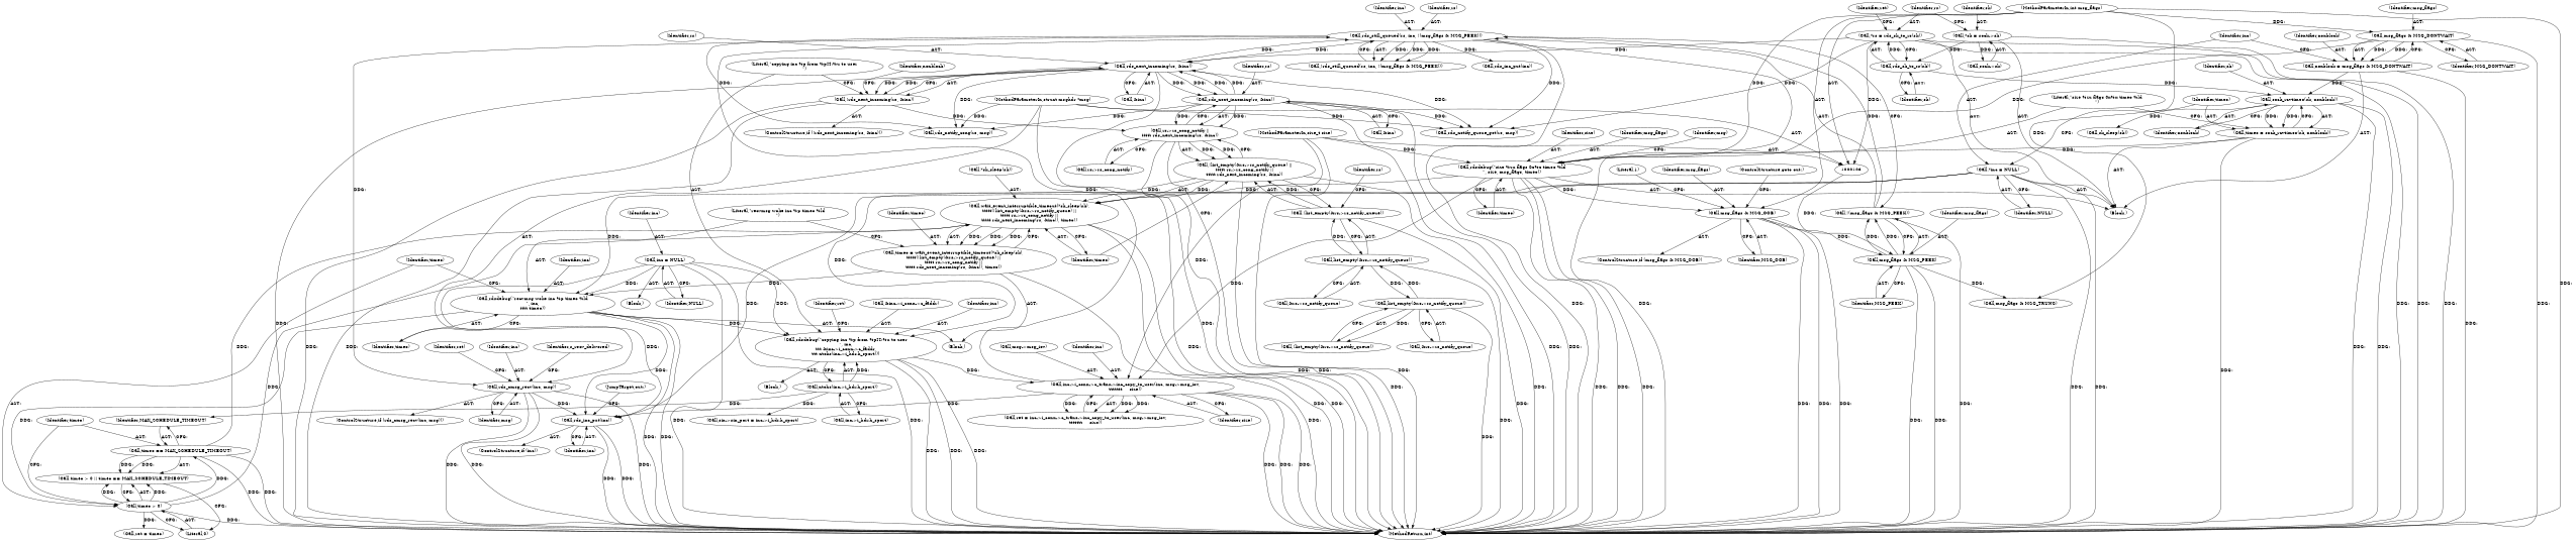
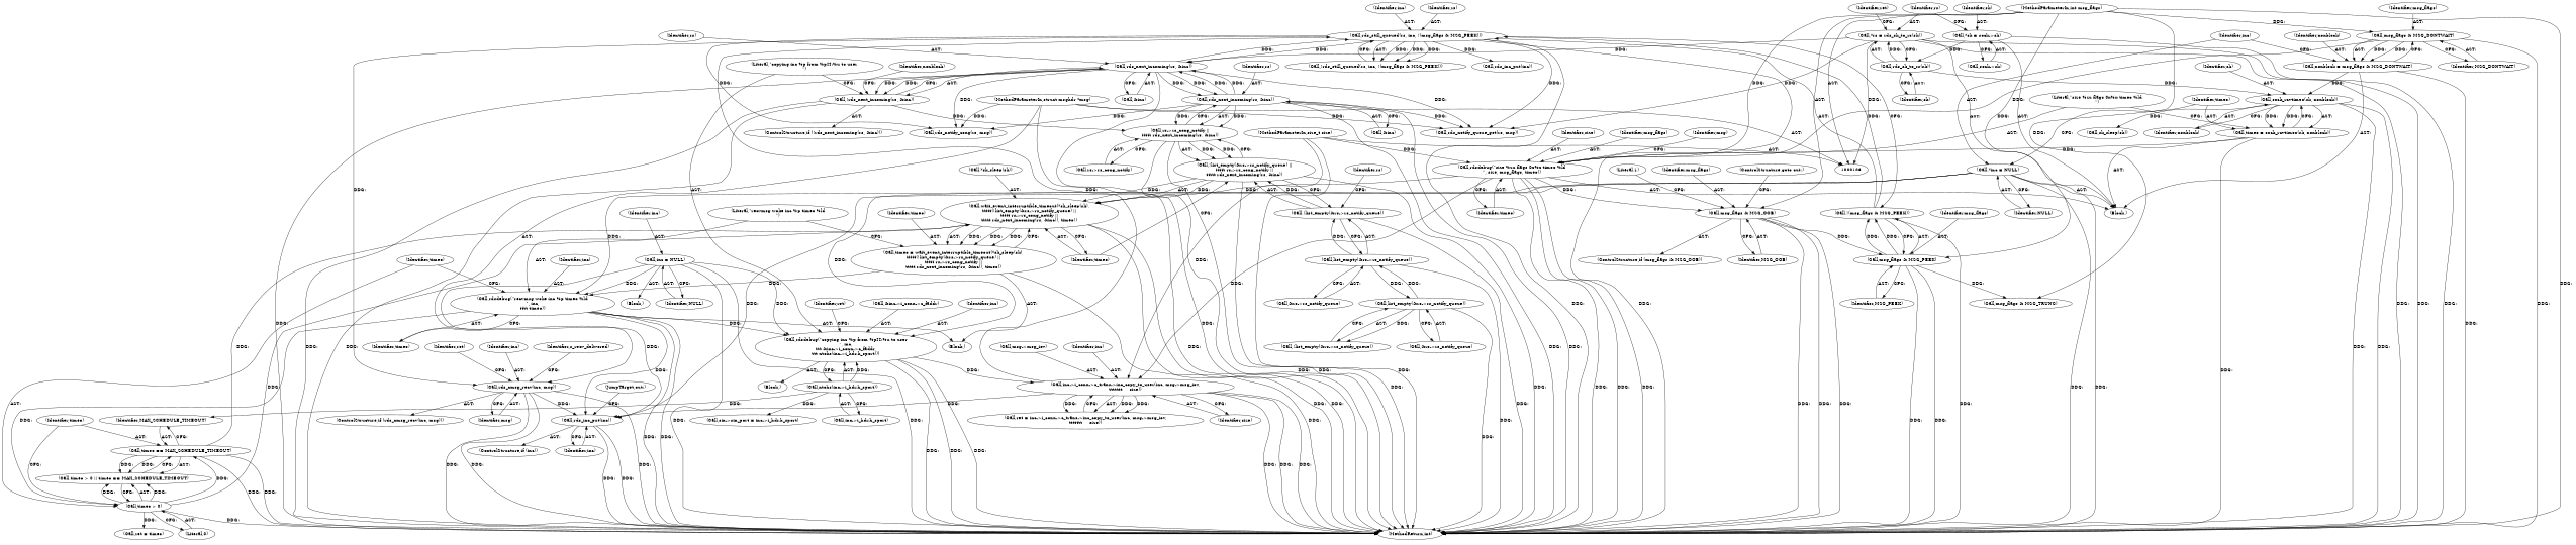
  digraph {
    n1 [label="(Call,rds_cmsg_recv(inc, msg))"]
    n2 [label="(Call,rds_inc_put(inc))"]
    n3 [label="(ControlStructure,if (rds_cmsg_recv(inc, msg)))"]
    n4 [label="(MethodReturn,int)"]
    n5 [label="(Identifier,msg)"]
    n6 [label="(ControlStructure,if (inc))"]
    n7 [label="(Identifier,inc)"]
    n8 [label="(Call,rds_still_queued(rs, inc, !(msg_flags & MSG_PEEK)))"]
    n9 [label="(Call,rds_next_incoming(rs, &inc))"]
    n10 [label="(Call,!(msg_flags & MSG_PEEK))"]
    n11 [label="(Call,!rds_still_queued(rs, inc, !(msg_flags & MSG_PEEK)))"]
    n12 [label="(Call,rds_notify_cong(rs, msg))"]
    n13 [label="(Call,rds_inc_put(inc))"]
    n14 [label="(Call,rds_notify_queue_get(rs, msg))"]
    n15 [label="(Call,rds_next_incoming(rs, &inc))"]
    n16 [label="(Call,!rds_next_incoming(rs, &inc))"]
    n17 [label="(Call,&inc)"]
    n18 [label="(Call,msg_flags & MSG_PEEK)"]
    n19 [label="(Call,rs->rs_cong_notify ||\n\t\t\t\t\t rds_next_incoming(rs, &inc))"]
    n20 [label="(Call,&inc)"]
    n21 [label="(ControlStructure,if (!rds_next_incoming(rs, &inc)))"]
    n22 [label="(Call,!list_empty(&rs->rs_notify_queue) ||\n\t\t\t\t\t rs->rs_cong_notify ||\n\t\t\t\t\t rds_next_incoming(rs, &inc))"]
    n23 [label="(Call,rs->rs_cong_notify)"]
    n24 [label="(Call,*rs = rds_sk_to_rs(sk))"]
    n25 [label="(Call,rds_sk_to_rs(sk))"]
    n26 [label="(Block,)"]
    1000103
    n28 [label="(Call,sock_rcvtimeo(sk, nonblock))"]
    n29 [label="(Identifier,sk)"]
    n30 [label="(Call,timeo = sock_rcvtimeo(sk, nonblock))"]
    n31 [label="(Call,sk_sleep(sk))"]
    n32 [label="(Identifier,nonblock)"]
    n33 [label="(Call,*sk = sock->sk)"]
    n34 [label="(Call,sock->sk)"]
    n35 [label="(Call,inc->i_conn->c_trans->inc_copy_to_user(inc, msg->msg_iov,\n\t\t\t\t\t\t\t     size))"]
    n36 [label="(Call,ret = inc->i_conn->c_trans->inc_copy_to_user(inc, msg->msg_iov,\n\t\t\t\t\t\t\t     size))"]
    n37 [label="(Identifier,size)"]
    n38 [label="(Call,rdsdebug(\"copying inc %p from %pI4:%u to user\n\", inc,\n\t\t\t &inc->i_conn->c_faddr,\n\t\t\t ntohs(inc->i_hdr.h_sport)))"]
    n39 [label="(Call,ntohs(inc->i_hdr.h_sport))"]
    n40 [label="(Block,)"]
    n41 [label="(Identifier,MAX_SCHEDULE_TIMEOUT)"]
    n42 [label="(Call,sin->sin_port = inc->i_hdr.h_sport)"]
    n43 [label="(Call,inc->i_hdr.h_sport)"]
    n44 [label="(Call,*inc = NULL)"]
    n45 [label="(Call,rdsdebug(\"recvmsg woke inc %p timeo %ld\n\", inc,\n\t\t\t\t timeo))"]
    n46 [label="(Identifier,NULL)"]
    n47 [label="(Call,timeo > 0)"]
    n48 [label="(Identifier,timeo)"]
    n49 [label="(Block,)"]
    n50 [label="(Call,inc = NULL)"]
    n51 [label="(Identifier,NULL)"]
    n52 [label="(Block,)"]
    n53 [label="(Call,wait_event_interruptible_timeout(*sk_sleep(sk),\n\t\t\t\t\t(!list_empty(&rs->rs_notify_queue) ||\n\t\t\t\t\t rs->rs_cong_notify ||\n\t\t\t\t\t rds_next_incoming(rs, &inc)), timeo))"]
    n54 [label="(Call,timeo == MAX_SCHEDULE_TIMEOUT)"]
    n55 [label="(Call,timeo > 0 || timeo == MAX_SCHEDULE_TIMEOUT)"]
    n56 [label="(Literal,0)"]
    n57 [label="(Call,ret = timeo)"]
    n58 [label="(Call,timeo = wait_event_interruptible_timeout(*sk_sleep(sk),\n\t\t\t\t\t(!list_empty(&rs->rs_notify_queue) ||\n\t\t\t\t\t rs->rs_cong_notify ||\n\t\t\t\t\t rds_next_incoming(rs, &inc)), timeo))"]
    n59 [label="(Identifier,timeo)"]
    n60 [label="(Call,!list_empty(&rs->rs_notify_queue))"]
    n61 [label="(Call,list_empty(&rs->rs_notify_queue))"]
    n62 [label="(Call,list_empty(&rs->rs_notify_queue))"]
    n63 [label="(Call,&rs->rs_notify_queue)"]
    n64 [label="(Call,!list_empty(&rs->rs_notify_queue))"]
    n65 [label="(Call,&rs->rs_notify_queue)"]
    n66 [label="(Call,rdsdebug(\"size %zu flags 0x%x timeo %ld\n\", size, msg_flags, timeo))"]
    n67 [label="(Call,msg_flags & MSG_OOB)"]
    n68 [label="(Identifier,timeo)"]
    n69 [label="(ControlStructure,if (msg_flags & MSG_OOB))"]
    n70 [label="(Identifier,MSG_OOB)"]
    n71 [label="(MethodParameterIn,size_t size)"]
    n72 [label="(Call,msg_flags & MSG_DONTWAIT)"]
    n73 [label="(Call,nonblock = msg_flags & MSG_DONTWAIT)"]
    n74 [label="(Identifier,MSG_DONTWAIT)"]
    n75 [label="(MethodParameterIn,int msg_flags)"]
    n76 [label="(Call,msg_flags & MSG_TRUNC)"]
    n77 [label="(Identifier,MSG_PEEK)"]
    n78 [label="(MethodParameterIn,struct msghdr *msg)"]
    n79 [label="(Identifier,msg_flags)"]
    n80 [label="(Literal,\"copying inc %p from %pI4:%u to user\n\")"]
    n81 [label="(Identifier,rs)"]
    n82 [label="(Identifier,ret)"]
    n83 [label="(Identifier,rs)"]
    n84 [label="(Identifier,inc)"]
    n85 [label="(Identifier,msg_flags)"]
    n86 [label="(Identifier,s_recv_delivered)"]
    n87 [label="(Identifier,inc)"]
    n88 [label="(Identifier,nonblock)"]
    n89 [label="(Identifier,ret)"]
    n90 [label="(Identifier,msg_flags)"]
    n91 [label="(ControlStructure,goto out;)"]
    n92 [label="(Identifier,msg)"]
    n93 [label="(Call,&inc->i_conn->c_faddr)"]
    n94 [label="(Call,*sk_sleep(sk))"]
    n95 [label="(Identifier,rs)"]
    n96 [label="(Identifier,ret)"]
    n97 [label="(Identifier,msg_flags)"]
    n98 [label="(Literal,1)"]
    n99 [label="(Identifier,timeo)"]
    n100 [label="(Identifier,sk)"]
    n101 [label="(Identifier,rs)"]
    n102 [label="(Identifier,sk)"]
    n103 [label="(Call,msg->msg_iov)"]
    n104 [label="(Identifier,rs)"]
    n105 [label="(Identifier,inc)"]
    n106 [label="(Identifier,inc)"]
    n107 [label="(Identifier,size)"]
    n108 [label="(Identifier,timeo)"]
    n109 [label="(Literal,\"size %zu flags 0x%x timeo %ld\n\")"]
    n110 [label="(Identifier,nonblock)"]
    n111 [label="(Identifier,timeo)"]
    n112 [label="(Literal,\"recvmsg woke inc %p timeo %ld\n\")"]
    n113 [label="(Identifier,inc)"]
    n114 [label="(Identifier,timeo)"]
    n115 [label="(Identifier,inc)"]
    n116 [label="(JumpTarget,out:)"]
    n117 [label="(Identifier,inc)"]
    n1 -> n2 [label="DDG: "]
    n1 -> n3 [label="AST: "]
    n1 -> n4 [label="DDG: "]
    n1 -> n4 [label="DDG: "]
    n1 -> n4 [label="DDG: "]
    n1 -> n5 [label="CFG: "]
    n2 -> n4 [label="DDG: "]
    n2 -> n4 [label="DDG: "]
    n2 -> n6 [label="AST: "]
    n2 -> n7 [label="CFG: "]
    n5 -> n1 [label="AST: "]
    n7 -> n2 [label="AST: "]
    n8 -> n1 [label="DDG: "]
    n8 -> n4 [label="DDG: "]
    n8 -> n4 [label="DDG: "]
    n8 -> n9 [label="DDG: "]
    n8 -> n10 [label="CFG: "]
    n8 -> n11 [label="AST: "]
    n8 -> n11 [label="DDG: "]
    n8 -> n11 [label="DDG: "]
    n8 -> n11 [label="DDG: "]
    n8 -> n12 [label="DDG: "]
    n8 -> n13 [label="DDG: "]
    n8 -> n14 [label="DDG: "]
    n9 -> n4 [label="DDG: "]
    n9 -> n4 [label="DDG: "]
    n9 -> n8 [label="DDG: "]
    n9 -> n12 [label="DDG: "]
    n9 -> n14 [label="DDG: "]
    n9 -> n15 [label="DDG: "]
    n9 -> n15 [label="DDG: "]
    n9 -> n16 [label="AST: "]
    n9 -> n16 [label="DDG: "]
    n9 -> n16 [label="DDG: "]
    n9 -> n17 [label="CFG: "]
    n10 -> n4 [label="DDG: "]
    n10 -> n8 [label="AST: "]
    n10 -> n8 [label="DDG: "]
    n10 -> n18 [label="CFG: "]
    n11 -> n8 [label="CFG: "]
    n15 -> n4 [label="DDG: "]
    n15 -> n4 [label="DDG: "]
    n15 -> n9 [label="DDG: "]
    n15 -> n9 [label="DDG: "]
    n15 -> n12 [label="DDG: "]
    n15 -> n14 [label="DDG: "]
    n15 -> n19 [label="AST: "]
    n15 -> n19 [label="DDG: "]
    n15 -> n19 [label="DDG: "]
    n15 -> n20 [label="CFG: "]
    n16 -> n4 [label="DDG: "]
    n16 -> n4 [label="DDG: "]
    n16 -> n9 [label="CFG: "]
    n16 -> n19 [label="DDG: "]
    n16 -> n21 [label="AST: "]
    n17 -> n9 [label="AST: "]
    n18 -> n4 [label="DDG: "]
    n18 -> n4 [label="DDG: "]
    n18 -> n10 [label="AST: "]
    n18 -> n10 [label="DDG: "]
    n18 -> n10 [label="DDG: "]
    n18 -> n76 [label="DDG: "]
    n18 -> n77 [label="CFG: "]
    n19 -> n4 [label="DDG: "]
    n19 -> n4 [label="DDG: "]
    n19 -> n15 [label="CFG: "]
    n19 -> n22 [label="AST: "]
    n19 -> n22 [label="DDG: "]
    n19 -> n22 [label="DDG: "]
    n19 -> n23 [label="CFG: "]
    n20 -> n15 [label="AST: "]
    n22 -> n4 [label="DDG: "]
    n22 -> n4 [label="DDG: "]
    n22 -> n19 [label="CFG: "]
    n22 -> n53 [label="AST: "]
    n22 -> n53 [label="DDG: "]
    n22 -> n53 [label="DDG: "]
    n22 -> n60 [label="CFG: "]
    n23 -> n19 [label="AST: "]
    n24 -> n4 [label="DDG: "]
    n24 -> n4 [label="DDG: "]
    n24 -> n9 [label="DDG: "]
    n24 -> n14 [label="DDG: "]
    n24 -> n25 [label="CFG: "]
    n24 -> n26 [label="AST: "]
    n24 -> 1000103 [label="DDG: "]
    n25 -> n24 [label="AST: "]
    n25 -> n24 [label="DDG: "]
    n25 -> n28 [label="DDG: "]
    n25 -> n29 [label="CFG: "]
    n28 -> n4 [label="DDG: "]
    n28 -> n4 [label="DDG: "]
    n28 -> n30 [label="AST: "]
    n28 -> n30 [label="DDG: "]
    n28 -> n30 [label="DDG: "]
    n28 -> n31 [label="DDG: "]
    n28 -> n32 [label="CFG: "]
    n29 -> n25 [label="AST: "]
    n30 -> n4 [label="DDG: "]
    n30 -> n26 [label="AST: "]
    n30 -> n28 [label="CFG: "]
    n30 -> n66 [label="DDG: "]
    n32 -> n28 [label="AST: "]
    n33 -> n4 [label="DDG: "]
    n33 -> n25 [label="DDG: "]
    n33 -> n26 [label="AST: "]
-   n33 -> n34 [label="DDG: "]
+   n33 -> n34 [label="CFG: "]
    n34 -> n33 [label="AST: "]
    n35 -> n2 [label="DDG: "]
    n35 -> n4 [label="DDG: "]
    n35 -> n4 [label="DDG: "]
    n35 -> n4 [label="DDG: "]
    n35 -> n8 [label="DDG: "]
    n35 -> n36 [label="AST: "]
    n35 -> n36 [label="DDG: "]
    n35 -> n36 [label="DDG: "]
    n35 -> n36 [label="DDG: "]
    n35 -> n37 [label="CFG: "]
    n36 -> n35 [label="CFG: "]
    n37 -> n35 [label="AST: "]
    n38 -> n4 [label="DDG: "]
    n38 -> n4 [label="DDG: "]
    n38 -> n4 [label="DDG: "]
    n38 -> n35 [label="DDG: "]
    n38 -> n39 [label="CFG: "]
    n38 -> n40 [label="AST: "]
    n39 -> n38 [label="AST: "]
    n39 -> n38 [label="DDG: "]
    n39 -> n41 [label="DDG: "]
    n39 -> n42 [label="DDG: "]
    n39 -> n43 [label="CFG: "]
    n41 -> n54 [label="AST: "]
    n43 -> n39 [label="AST: "]
    n44 -> n2 [label="DDG: "]
    n44 -> n4 [label="DDG: "]
    n44 -> n4 [label="DDG: "]
    n44 -> n26 [label="AST: "]
    n44 -> n38 [label="DDG: "]
    n44 -> n45 [label="DDG: "]
    n44 -> n46 [label="CFG: "]
    n45 -> n2 [label="DDG: "]
    n45 -> n4 [label="DDG: "]
    n45 -> n4 [label="DDG: "]
    n45 -> n38 [label="DDG: "]
    n45 -> n47 [label="DDG: "]
    n45 -> n48 [label="CFG: "]
    n45 -> n49 [label="AST: "]
    n46 -> n44 [label="AST: "]
    n47 -> n4 [label="DDG: "]
    n47 -> n53 [label="DDG: "]
    n47 -> n54 [label="DDG: "]
    n47 -> n55 [label="AST: "]
    n47 -> n55 [label="DDG: "]
    n47 -> n55 [label="DDG: "]
    n47 -> n56 [label="CFG: "]
    n47 -> n57 [label="DDG: "]
    n48 -> n45 [label="AST: "]
    n50 -> n2 [label="DDG: "]
    n50 -> n4 [label="DDG: "]
    n50 -> n4 [label="DDG: "]
    n50 -> n38 [label="DDG: "]
    n50 -> n45 [label="DDG: "]
    n50 -> n51 [label="CFG: "]
    n50 -> n52 [label="AST: "]
    n51 -> n50 [label="AST: "]
    n53 -> n4 [label="DDG: "]
    n53 -> n4 [label="DDG: "]
    n53 -> n58 [label="AST: "]
    n53 -> n58 [label="DDG: "]
    n53 -> n58 [label="DDG: "]
    n53 -> n58 [label="DDG: "]
    n53 -> n59 [label="CFG: "]
    n54 -> n4 [label="DDG: "]
    n54 -> n4 [label="DDG: "]
    n54 -> n41 [label="CFG: "]
    n54 -> n53 [label="DDG: "]
    n54 -> n55 [label="AST: "]
    n54 -> n55 [label="DDG: "]
    n54 -> n55 [label="DDG: "]
    n55 -> n47 [label="CFG: "]
-   n55 -> n56 [label="CFG: "]
+   n55 -> n54 [label="CFG: "]
    n56 -> n47 [label="AST: "]
    n58 -> n4 [label="DDG: "]
    n58 -> n45 [label="DDG: "]
    n58 -> n49 [label="AST: "]
    n58 -> n53 [label="CFG: "]
    n59 -> n22 [label="CFG: "]
    n59 -> n53 [label="AST: "]
    n60 -> n4 [label="DDG: "]
    n60 -> n22 [label="AST: "]
    n60 -> n22 [label="DDG: "]
    n60 -> n61 [label="CFG: "]
    n61 -> n4 [label="DDG: "]
    n61 -> n60 [label="AST: "]
    n61 -> n60 [label="DDG: "]
    n61 -> n62 [label="DDG: "]
    n61 -> n63 [label="CFG: "]
    n62 -> n4 [label="DDG: "]
    n62 -> n61 [label="DDG: "]
    n62 -> n64 [label="AST: "]
    n62 -> n64 [label="DDG: "]
    n62 -> n65 [label="CFG: "]
    n63 -> n61 [label="AST: "]
    n64 -> n62 [label="CFG: "]
    n65 -> n62 [label="AST: "]
    n66 -> n4 [label="DDG: "]
    n66 -> n4 [label="DDG: "]
    n66 -> n4 [label="DDG: "]
    n66 -> n26 [label="AST: "]
    n66 -> n35 [label="DDG: "]
    n66 -> n53 [label="DDG: "]
    n66 -> n67 [label="DDG: "]
    n66 -> n68 [label="CFG: "]
    n67 -> n4 [label="DDG: "]
    n67 -> n4 [label="DDG: "]
    n67 -> n4 [label="DDG: "]
    n67 -> n18 [label="DDG: "]
    n67 -> n69 [label="AST: "]
    n67 -> n70 [label="CFG: "]
    n68 -> n66 [label="AST: "]
    n70 -> n67 [label="AST: "]
    n71 -> n4 [label="DDG: "]
    n71 -> 1000103 [label="AST: "]
    n71 -> n35 [label="DDG: "]
    n71 -> n66 [label="DDG: "]
    n72 -> n4 [label="DDG: "]
    n72 -> n66 [label="DDG: "]
    n72 -> n73 [label="AST: "]
    n72 -> n73 [label="DDG: "]
    n72 -> n73 [label="DDG: "]
    n72 -> n74 [label="CFG: "]
    n73 -> n4 [label="DDG: "]
    n73 -> n26 [label="AST: "]
    n73 -> n28 [label="DDG: "]
    n73 -> n72 [label="CFG: "]
    n74 -> n72 [label="AST: "]
    n75 -> n4 [label="DDG: "]
-   1000103 -> n18 [label="DDG: "]
+   n75 -> n18 [label="DDG: "]
    n75 -> 1000103 [label="AST: "]
    n75 -> n66 [label="DDG: "]
    n75 -> n67 [label="AST: "]
    n75 -> n72 [label="DDG: "]
    n75 -> n76 [label="DDG: "]
    n77 -> n18 [label="AST: "]
    n78 -> n1 [label="AST: "]
    n78 -> n4 [label="DDG: "]
    n78 -> n12 [label="DDG: "]
    n78 -> n14 [label="DDG: "]
    n78 -> 1000103 [label="AST: "]
    n79 -> n72 [label="AST: "]
    n80 -> n16 [label="CFG: "]
    n80 -> n38 [label="AST: "]
    n81 -> n60 [label="CFG: "]
    n82 -> n38 [label="CFG: "]
    n83 -> n9 [label="AST: "]
    n84 -> n45 [label="AST: "]
    n85 -> n67 [label="AST: "]
    n86 -> n1 [label="CFG: "]
    n87 -> n8 [label="AST: "]
    n88 -> n16 [label="CFG: "]
    n89 -> n1 [label="CFG: "]
    n90 -> n66 [label="AST: "]
    n91 -> n67 [label="CFG: "]
    n92 -> n66 [label="CFG: "]
    n93 -> n38 [label="AST: "]
    n94 -> n53 [label="AST: "]
    n95 -> n8 [label="AST: "]
    n96 -> n24 [label="CFG: "]
    n97 -> n18 [label="AST: "]
    n98 -> n67 [label="CFG: "]
    n99 -> n47 [label="CFG: "]
    n99 -> n54 [label="AST: "]
    n100 -> n33 [label="AST: "]
    n101 -> n15 [label="AST: "]
    n102 -> n28 [label="AST: "]
    n103 -> n35 [label="AST: "]
    n104 -> n24 [label="AST: "]
    n104 -> n33 [label="CFG: "]
    n105 -> n44 [label="AST: "]
    n105 -> n73 [label="CFG: "]
    n106 -> n38 [label="AST: "]
    n107 -> n66 [label="AST: "]
    n108 -> n45 [label="CFG: "]
    n108 -> n47 [label="AST: "]
    n109 -> n30 [label="CFG: "]
    n109 -> n66 [label="AST: "]
    n110 -> n73 [label="AST: "]
    n111 -> n30 [label="AST: "]
    n111 -> n44 [label="CFG: "]
    n112 -> n45 [label="AST: "]
    n112 -> n58 [label="CFG: "]
    n113 -> n1 [label="AST: "]
    n114 -> n58 [label="AST: "]
    n115 -> n35 [label="AST: "]
    n116 -> n2 [label="CFG: "]
    n117 -> n50 [label="AST: "]
  }
